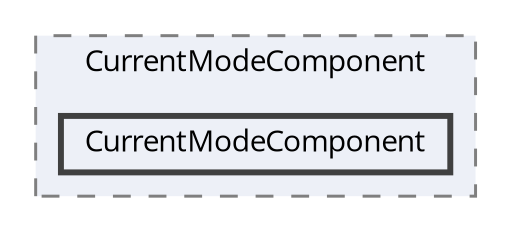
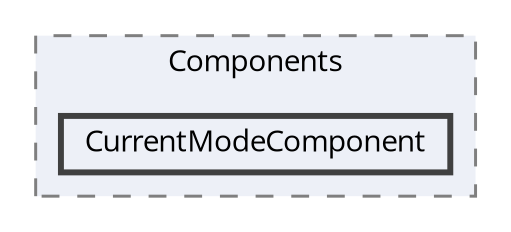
  digraph {
    compound=true
    fontname="Open Sans"
    n1 [color=grey25 fillcolor="#edf0f7" fontname="Open Sans" fontsize=10 height=0.2 label=CurrentModeComponent shape=box style="filled,bold" width=0.4]
    subgraph cluster_1 {
      bgcolor="#edf0f7"
      fontsize=10
-     label=CurrentModeComponent
+     label=Components
      pencolor=grey50
      style="filled,dashed"
      n1
    }
  }
